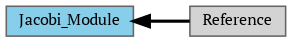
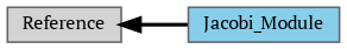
  digraph {
    rankdir=LR
    fontname="PT Serif"
    node [fontname="PT Serif" fontsize=10 shape=box style=filled]
    n1 [color=grey40 fillcolor=lightgrey height=0.2 label=Reference width=0.4]
    n2 [color=gray40 fillcolor=skyblue fontcolor=black height=0.2 label=Jacobi_Module width=0.4]
-   n2 -> n1 [dir=back fontname="PT Serif" fontsize=10 labelfontname=Helvetica labelfontsize=10 shape=plaintext style=bold]
+   n1 -> n2 [dir=back fontname="PT Serif" fontsize=10 labelfontname=Helvetica labelfontsize=10 shape=plaintext style=bold]
  }
